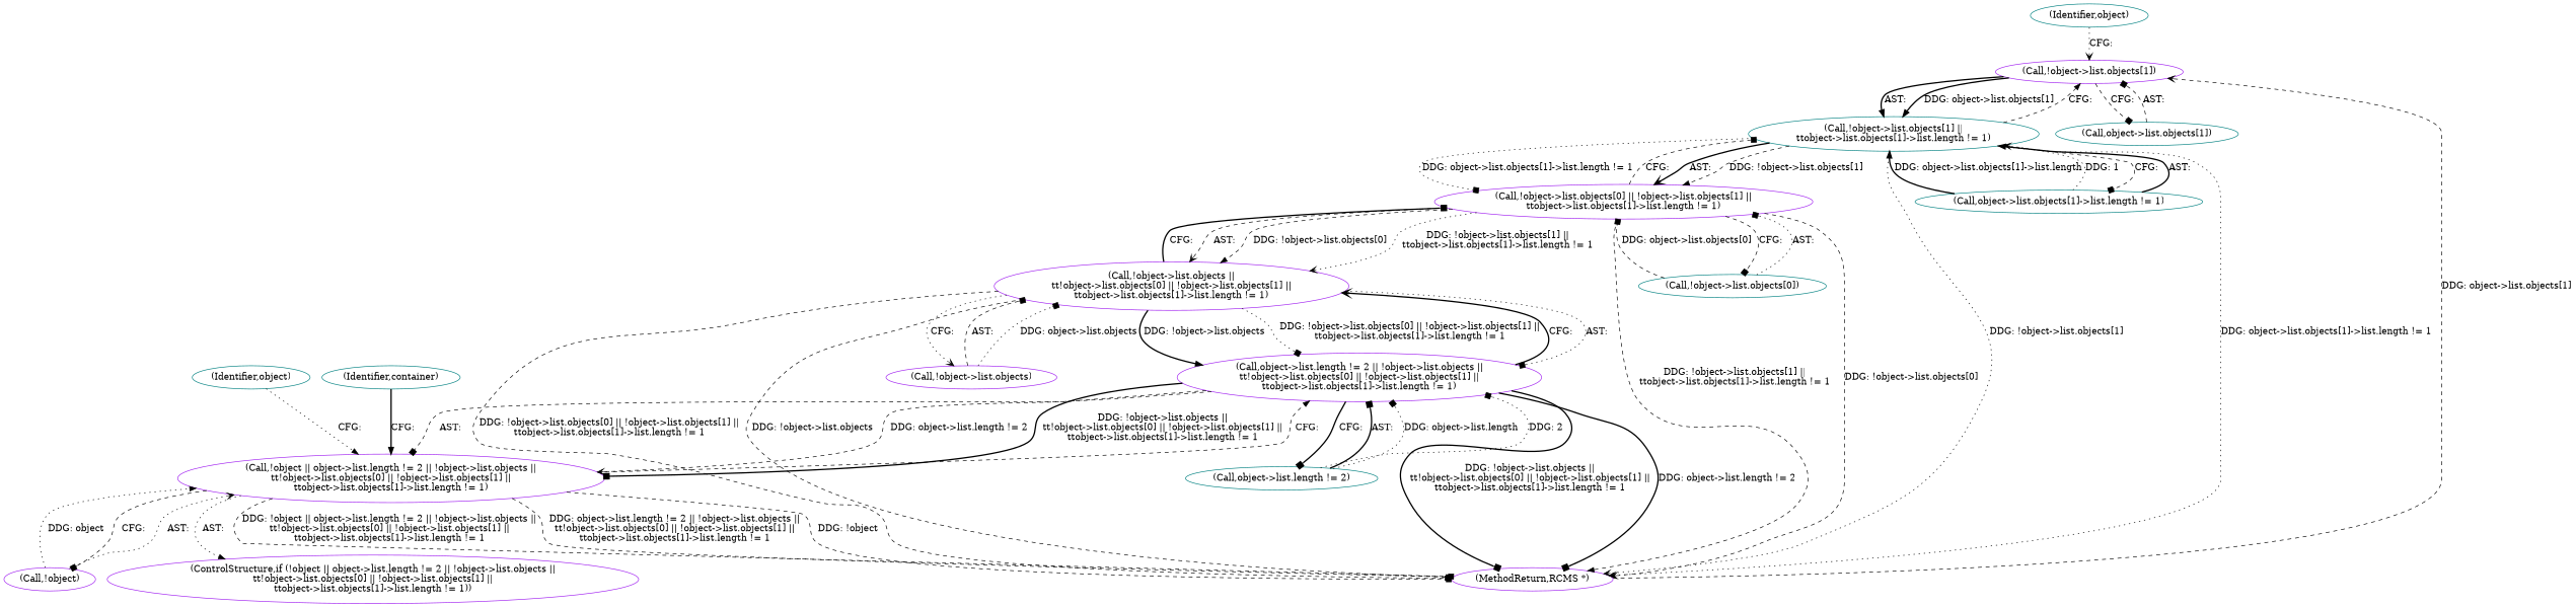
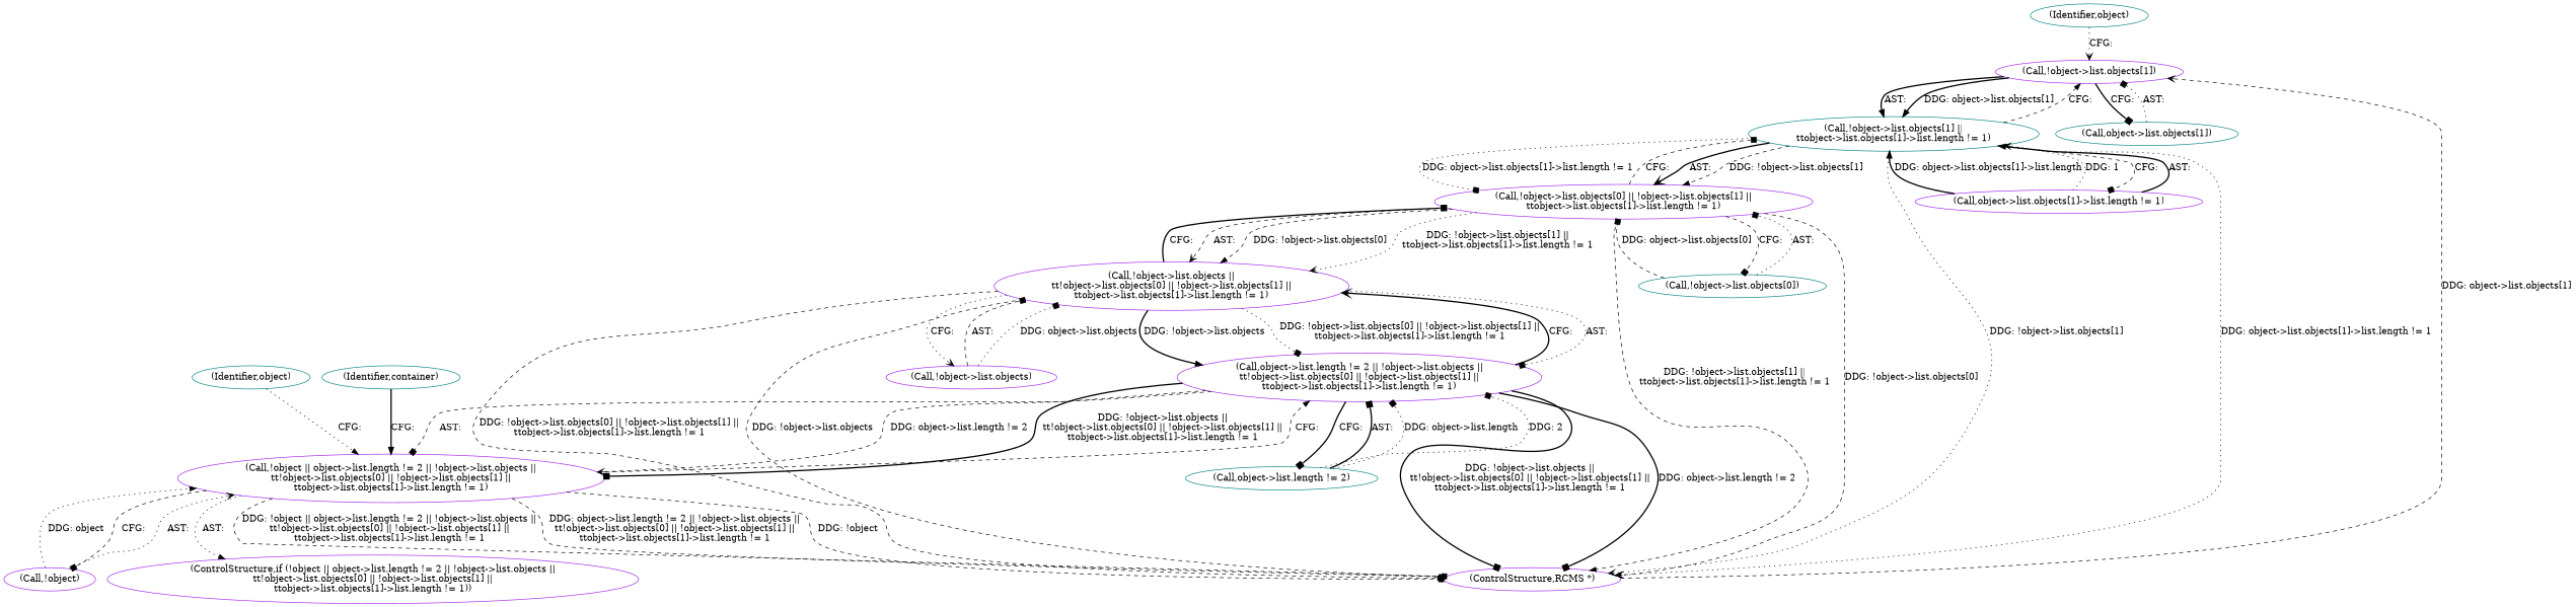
  digraph {
    node [color=purple]
    edge [arrowhead=box style=dashed]
    n1 [label="(Call,!object->list.objects[1])"]
    n2 [color=teal label="(Call,!object->list.objects[1] ||\n\t\tobject->list.objects[1]->list.length != 1)"]
    n3 [color=teal label="(Call,object->list.objects[1])"]
-   n4 [label="(MethodReturn,RCMS *)"]
+   n4 [label="(ControlStructure,RCMS *)"]
    n5 [label="(Call,!object->list.objects[0] || !object->list.objects[1] ||\n\t\tobject->list.objects[1]->list.length != 1)"]
-   n6 [color=teal label="(Call,object->list.objects[1]->list.length != 1)"]
+   n6 [label="(Call,object->list.objects[1]->list.length != 1)"]
    n7 [label="(Call,!object->list.objects ||\n\t\t!object->list.objects[0] || !object->list.objects[1] ||\n\t\tobject->list.objects[1]->list.length != 1)"]
    n8 [color=teal label="(Call,!object->list.objects[0])"]
    n9 [label="(Call,object->list.length != 2 || !object->list.objects ||\n\t\t!object->list.objects[0] || !object->list.objects[1] ||\n\t\tobject->list.objects[1]->list.length != 1)"]
    n10 [label="(Call,!object->list.objects)"]
    n11 [label="(Call,!object || object->list.length != 2 || !object->list.objects ||\n\t\t!object->list.objects[0] || !object->list.objects[1] ||\n\t\tobject->list.objects[1]->list.length != 1)"]
    n12 [color=teal label="(Call,object->list.length != 2)"]
    n13 [label="(ControlStructure,if (!object || object->list.length != 2 || !object->list.objects ||\n\t\t!object->list.objects[0] || !object->list.objects[1] ||\n\t\tobject->list.objects[1]->list.length != 1))"]
    n14 [label="(Call,!object)"]
    n15 [color=teal label="(Identifier,object)"]
    n16 [color=teal label="(Identifier,container)"]
    n17 [color=teal label="(Identifier,object)"]
    n1 -> n2 [arrowhead=normal label="AST: " style=bold]
    n1 -> n2 [arrowhead=normal label="DDG: object->list.objects[1]" style=bold]
-   n1 -> n3 [label="CFG: "]
+   n1 -> n3 [label="CFG: " style=bold]
    n2 -> n1 [arrowhead=normal label="CFG: "]
    n2 -> n4 [arrowhead=vee label="DDG: !object->list.objects[1]" style=dotted]
    n2 -> n4 [arrowhead=vee label="DDG: object->list.objects[1]->list.length != 1" style=dotted]
    n2 -> n5 [arrowhead=vee label="AST: " style=bold]
    n2 -> n5 [arrowhead=normal label="DDG: !object->list.objects[1]"]
    n2 -> n5 [label="DDG: object->list.objects[1]->list.length != 1" style=dotted]
    n2 -> n6 [label="CFG: "]
-   n3 -> n1 [label="AST: "]
+   n3 -> n1 [label="AST: " style=dotted]
    n4 -> n1 [arrowhead=vee label="DDG: object->list.objects[1]"]
    n5 -> n2 [label="CFG: "]
    n5 -> n4 [arrowhead=normal label="DDG: !object->list.objects[1] ||\n\t\tobject->list.objects[1]->list.length != 1"]
    n5 -> n4 [arrowhead=vee label="DDG: !object->list.objects[0]"]
    n5 -> n7 [arrowhead=vee label="AST: "]
    n5 -> n7 [arrowhead=normal label="DDG: !object->list.objects[0]"]
    n5 -> n7 [arrowhead=vee label="DDG: !object->list.objects[1] ||\n\t\tobject->list.objects[1]->list.length != 1" style=dotted]
    n5 -> n8 [label="CFG: "]
    n6 -> n2 [arrowhead=normal label="AST: " style=bold]
    n6 -> n2 [arrowhead=normal label="DDG: object->list.objects[1]->list.length" style=bold]
    n6 -> n2 [arrowhead=vee label="DDG: 1" style=dotted]
    n7 -> n4 [arrowhead=normal label="DDG: !object->list.objects[0] || !object->list.objects[1] ||\n\t\tobject->list.objects[1]->list.length != 1"]
    n7 -> n4 [arrowhead=normal label="DDG: !object->list.objects"]
    n7 -> n5 [label="CFG: " style=bold]
    n7 -> n9 [label="AST: " style=dotted]
    n7 -> n9 [arrowhead=normal label="DDG: !object->list.objects" style=bold]
    n7 -> n9 [label="DDG: !object->list.objects[0] || !object->list.objects[1] ||\n\t\tobject->list.objects[1]->list.length != 1" style=dotted]
    n7 -> n10 [arrowhead=vee label="CFG: " style=dotted]
    n8 -> n5 [label="AST: " style=dotted]
    n8 -> n5 [label="DDG: object->list.objects[0]"]
    n9 -> n4 [label="DDG: !object->list.objects ||\n\t\t!object->list.objects[0] || !object->list.objects[1] ||\n\t\tobject->list.objects[1]->list.length != 1" style=bold]
    n9 -> n4 [label="DDG: object->list.length != 2" style=bold]
    n9 -> n7 [arrowhead=vee label="CFG: " style=bold]
    n9 -> n11 [label="AST: "]
    n9 -> n11 [arrowhead=vee label="DDG: object->list.length != 2"]
    n9 -> n11 [label="DDG: !object->list.objects ||\n\t\t!object->list.objects[0] || !object->list.objects[1] ||\n\t\tobject->list.objects[1]->list.length != 1" style=bold]
    n9 -> n12 [label="CFG: " style=bold]
    n10 -> n7 [label="AST: "]
    n10 -> n7 [label="DDG: object->list.objects" style=dotted]
    n11 -> n4 [label="DDG: !object"]
    n11 -> n4 [label="DDG: !object || object->list.length != 2 || !object->list.objects ||\n\t\t!object->list.objects[0] || !object->list.objects[1] ||\n\t\tobject->list.objects[1]->list.length != 1"]
    n11 -> n4 [arrowhead=normal label="DDG: object->list.length != 2 || !object->list.objects ||\n\t\t!object->list.objects[0] || !object->list.objects[1] ||\n\t\tobject->list.objects[1]->list.length != 1"]
    n11 -> n9 [arrowhead=normal label="CFG: "]
    n11 -> n13 [arrowhead=normal label="AST: " style=dotted]
    n11 -> n14 [label="CFG: "]
    n12 -> n9 [label="AST: " style=bold]
    n12 -> n9 [label="DDG: object->list.length" style=dotted]
    n12 -> n9 [label="DDG: 2" style=dotted]
    n14 -> n11 [arrowhead=vee label="AST: " style=dotted]
    n14 -> n11 [arrowhead=normal label="DDG: object" style=dotted]
    n15 -> n1 [arrowhead=vee label="CFG: " style=dotted]
    n16 -> n11 [arrowhead=normal label="CFG: " style=bold]
    n17 -> n11 [arrowhead=normal label="CFG: " style=dotted]
  }
